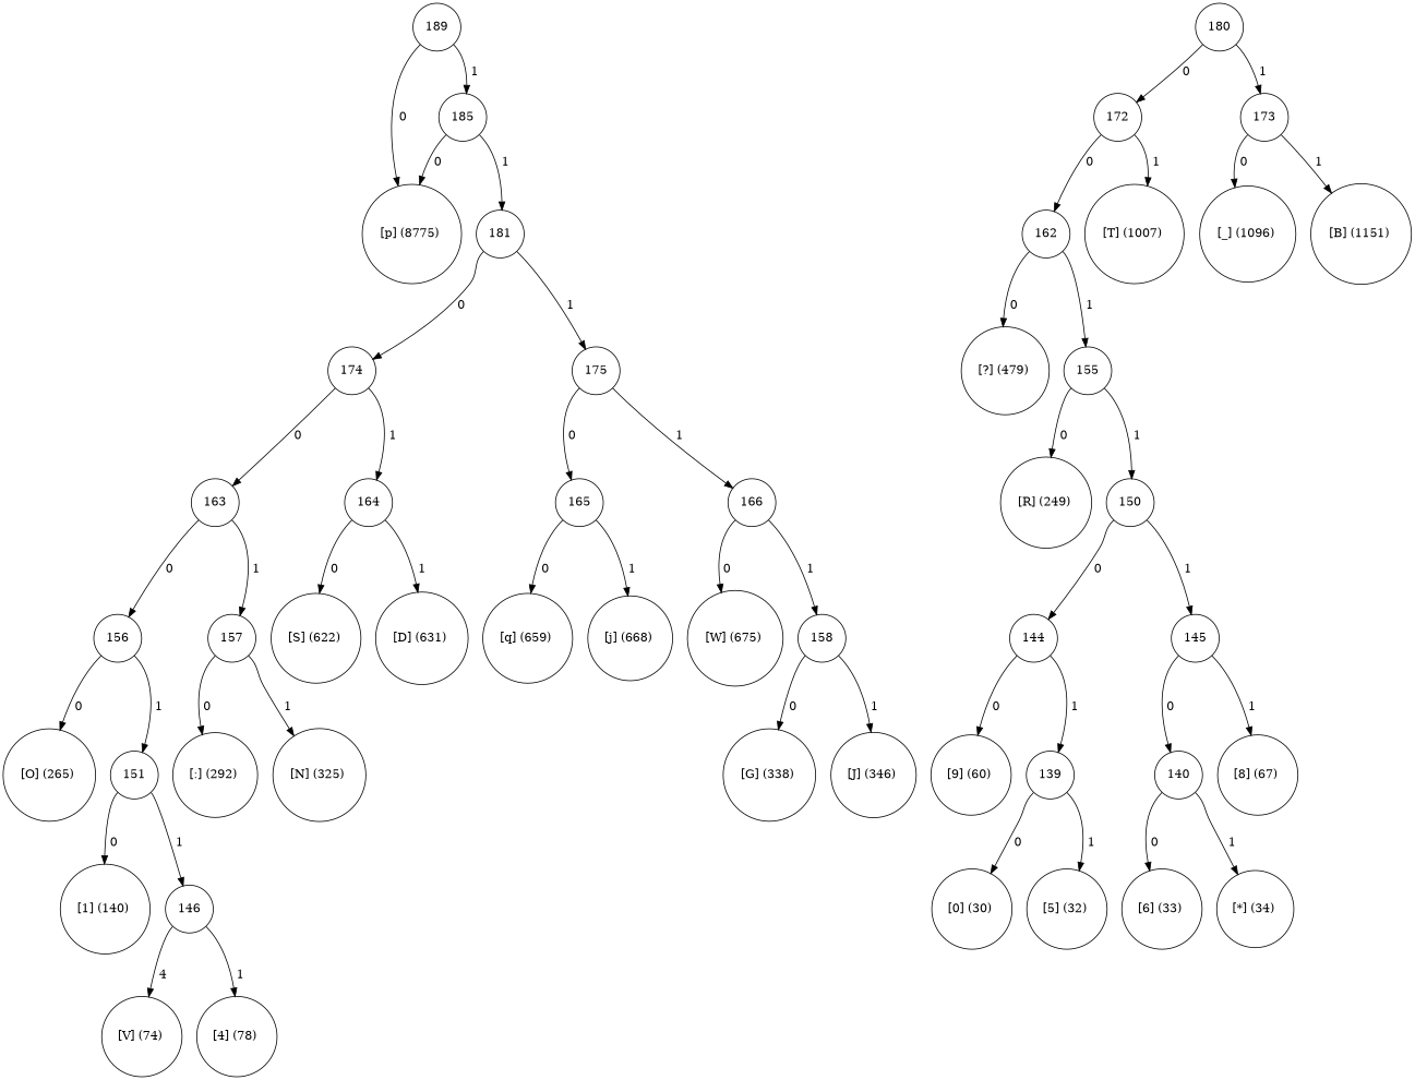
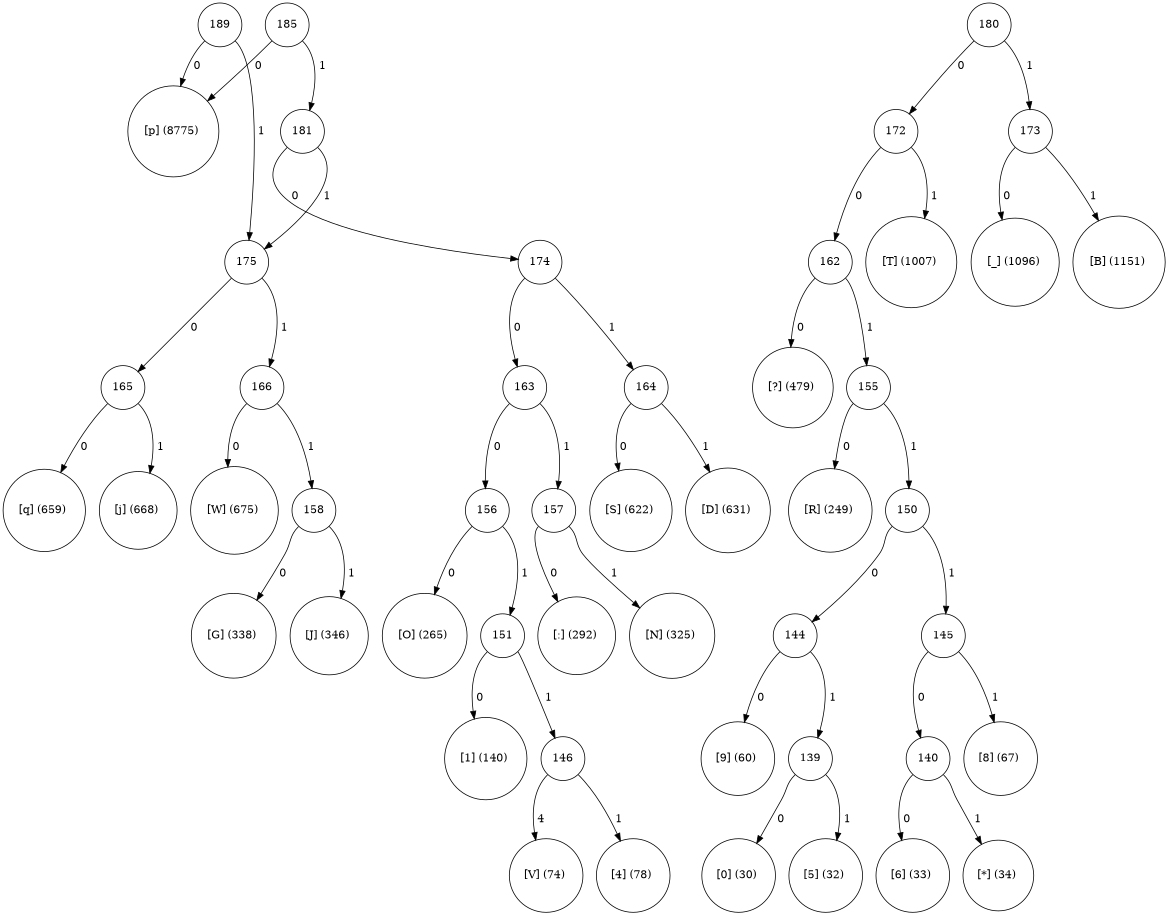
  digraph {
    fontname="DejaVu Serif"
    node [fontname="DejaVu Serif" shape=circle]
    edge [fontname="DejaVu Serif" tailport=sw]
    n1 [label="[p] (8775) " width=0.5]
    189 [width=0.5]
    n3 [label=185 width=0.5]
    n4 [label=181 width=0.5]
    n5 [label=180 width=0.5]
    n6 [label=172 width=0.5]
    n7 [label=173 width=0.5]
    n8 [label=174 width=0.5]
    n9 [label=175 width=0.5]
    n10 [label="[T] (1007) " width=0.5]
    n11 [label=162 width=0.5]
    n12 [label="[B] (1151) " width=0.5]
    n13 [label="[_] (1096) " width=0.5]
    n14 [label="[?] (479) " width=0.5]
    n15 [label=155 width=0.5]
    n16 [label="[R] (249) " width=0.5]
    n17 [label=150 width=0.5]
    n18 [label=144 width=0.5]
    n19 [label=145 width=0.5]
    n20 [label="[9] (60) " width=0.5]
    n21 [label=139 width=0.5]
    n22 [label="[8] (67) " width=0.5]
    n23 [label=140 width=0.5]
    n24 [label="[0] (30) " width=0.5]
    n25 [label="[5] (32) " width=0.5]
    n26 [label="[*] (34) " width=0.5]
    n27 [label="[6] (33) " width=0.5]
    n28 [label=163 width=0.5]
    n29 [label=164 width=0.5]
    n30 [label=165 width=0.5]
    n31 [label=166 width=0.5]
    n32 [label=156 width=0.5]
    n33 [label=157 width=0.5]
    n34 [label="[D] (631) " width=0.5]
    n35 [label="[S] (622) " width=0.5]
    n36 [label="[O] (265) " width=0.5]
    n37 [label=151 width=0.5]
    n38 [label="[:] (292) " width=0.5]
    n39 [label="[N] (325) " width=0.5]
    n40 [label="[1] (140) " width=0.5]
    n41 [label=146 width=0.5]
    n42 [label="[4] (78) " width=0.5]
    n43 [label="[V] (74) " width=0.5]
    n44 [label="[j] (668) " width=0.5]
    n45 [label="[q] (659) " width=0.5]
    n46 [label="[W] (675) " width=0.5]
    n47 [label=158 width=0.5]
    n48 [label="[G] (338) " width=0.5]
    n49 [label="[J] (346) " width=0.5]
    189 -> n1 [label=" 0"]
-   189 -> n3 [label=" 1" tailport=se]
+   189 -> n9 [label=" 1" tailport=se]
    n3 -> n1 [label=" 0"]
    n3 -> n4 [label=" 1" tailport=se]
    n4 -> n8 [label=" 0"]
    n4 -> n9 [label=" 1" tailport=se]
    n5 -> n6 [label=" 0"]
    n5 -> n7 [label=" 1" tailport=se]
    n6 -> n10 [label=" 1" tailport=se]
    n6 -> n11 [label=" 0"]
    n7 -> n12 [label=" 1" tailport=se]
    n7 -> n13 [label=" 0"]
    n8 -> n28 [label=" 0"]
    n8 -> n29 [label=" 1" tailport=se]
    n9 -> n30 [label=" 0"]
    n9 -> n31 [label=" 1" tailport=se]
    n11 -> n14 [label=" 0"]
    n11 -> n15 [label=" 1" tailport=se]
    n15 -> n16 [label=" 0"]
    n15 -> n17 [label=" 1" tailport=se]
    n17 -> n18 [label=" 0"]
    n17 -> n19 [label=" 1" tailport=se]
    n18 -> n20 [label=" 0"]
    n18 -> n21 [label=" 1" tailport=se]
    n19 -> n22 [label=" 1" tailport=se]
    n19 -> n23 [label=" 0"]
    n21 -> n24 [label=" 0"]
    n21 -> n25 [label=" 1" tailport=se]
    n23 -> n26 [label=" 1" tailport=se]
    n23 -> n27 [label=" 0"]
    n28 -> n32 [label=" 0"]
    n28 -> n33 [label=" 1" tailport=se]
    n29 -> n34 [label=" 1" tailport=se]
    n29 -> n35 [label=" 0"]
    n30 -> n44 [label=" 1" tailport=se]
    n30 -> n45 [label=" 0"]
    n31 -> n46 [label=" 0"]
    n31 -> n47 [label=" 1" tailport=se]
    n32 -> n36 [label=" 0"]
    n32 -> n37 [label=" 1" tailport=se]
    n33 -> n38 [label=" 0"]
    n33 -> n39 [label=" 1" tailport=se]
    n37 -> n40 [label=" 0"]
    n37 -> n41 [label=" 1" tailport=se]
    n41 -> n42 [label=" 1" tailport=se]
    n41 -> n43 [label=" 4"]
    n47 -> n48 [label=" 0"]
    n47 -> n49 [label=" 1" tailport=se]
  }
